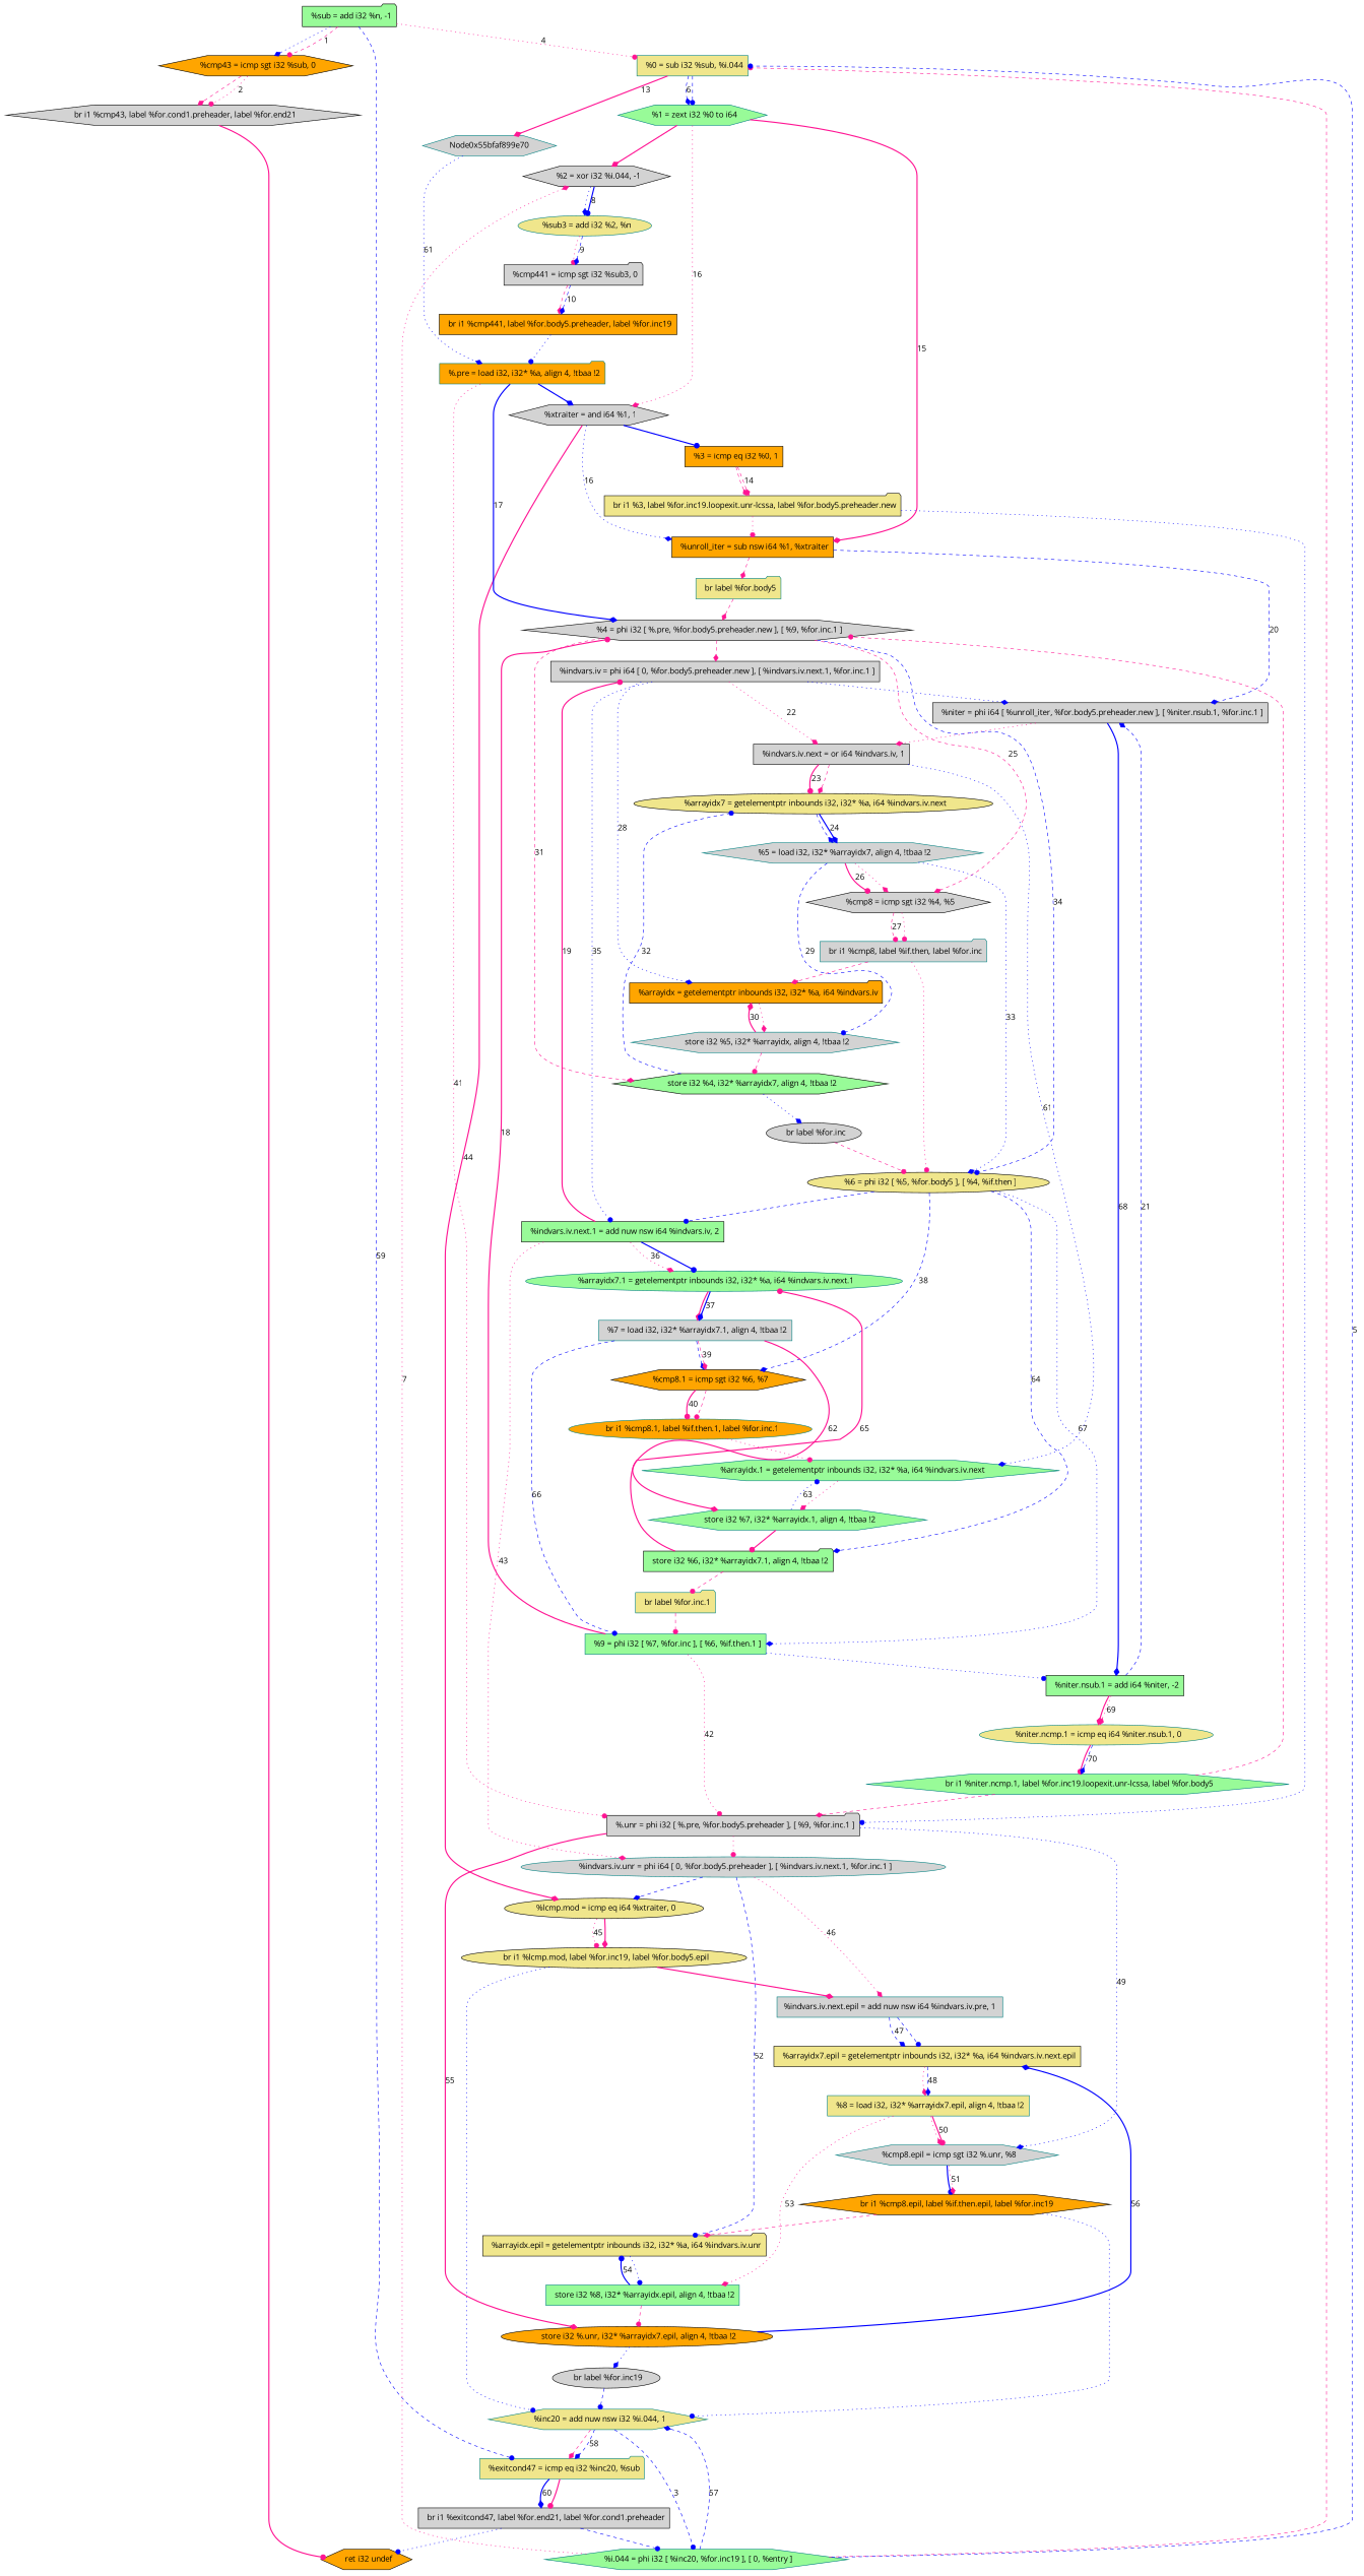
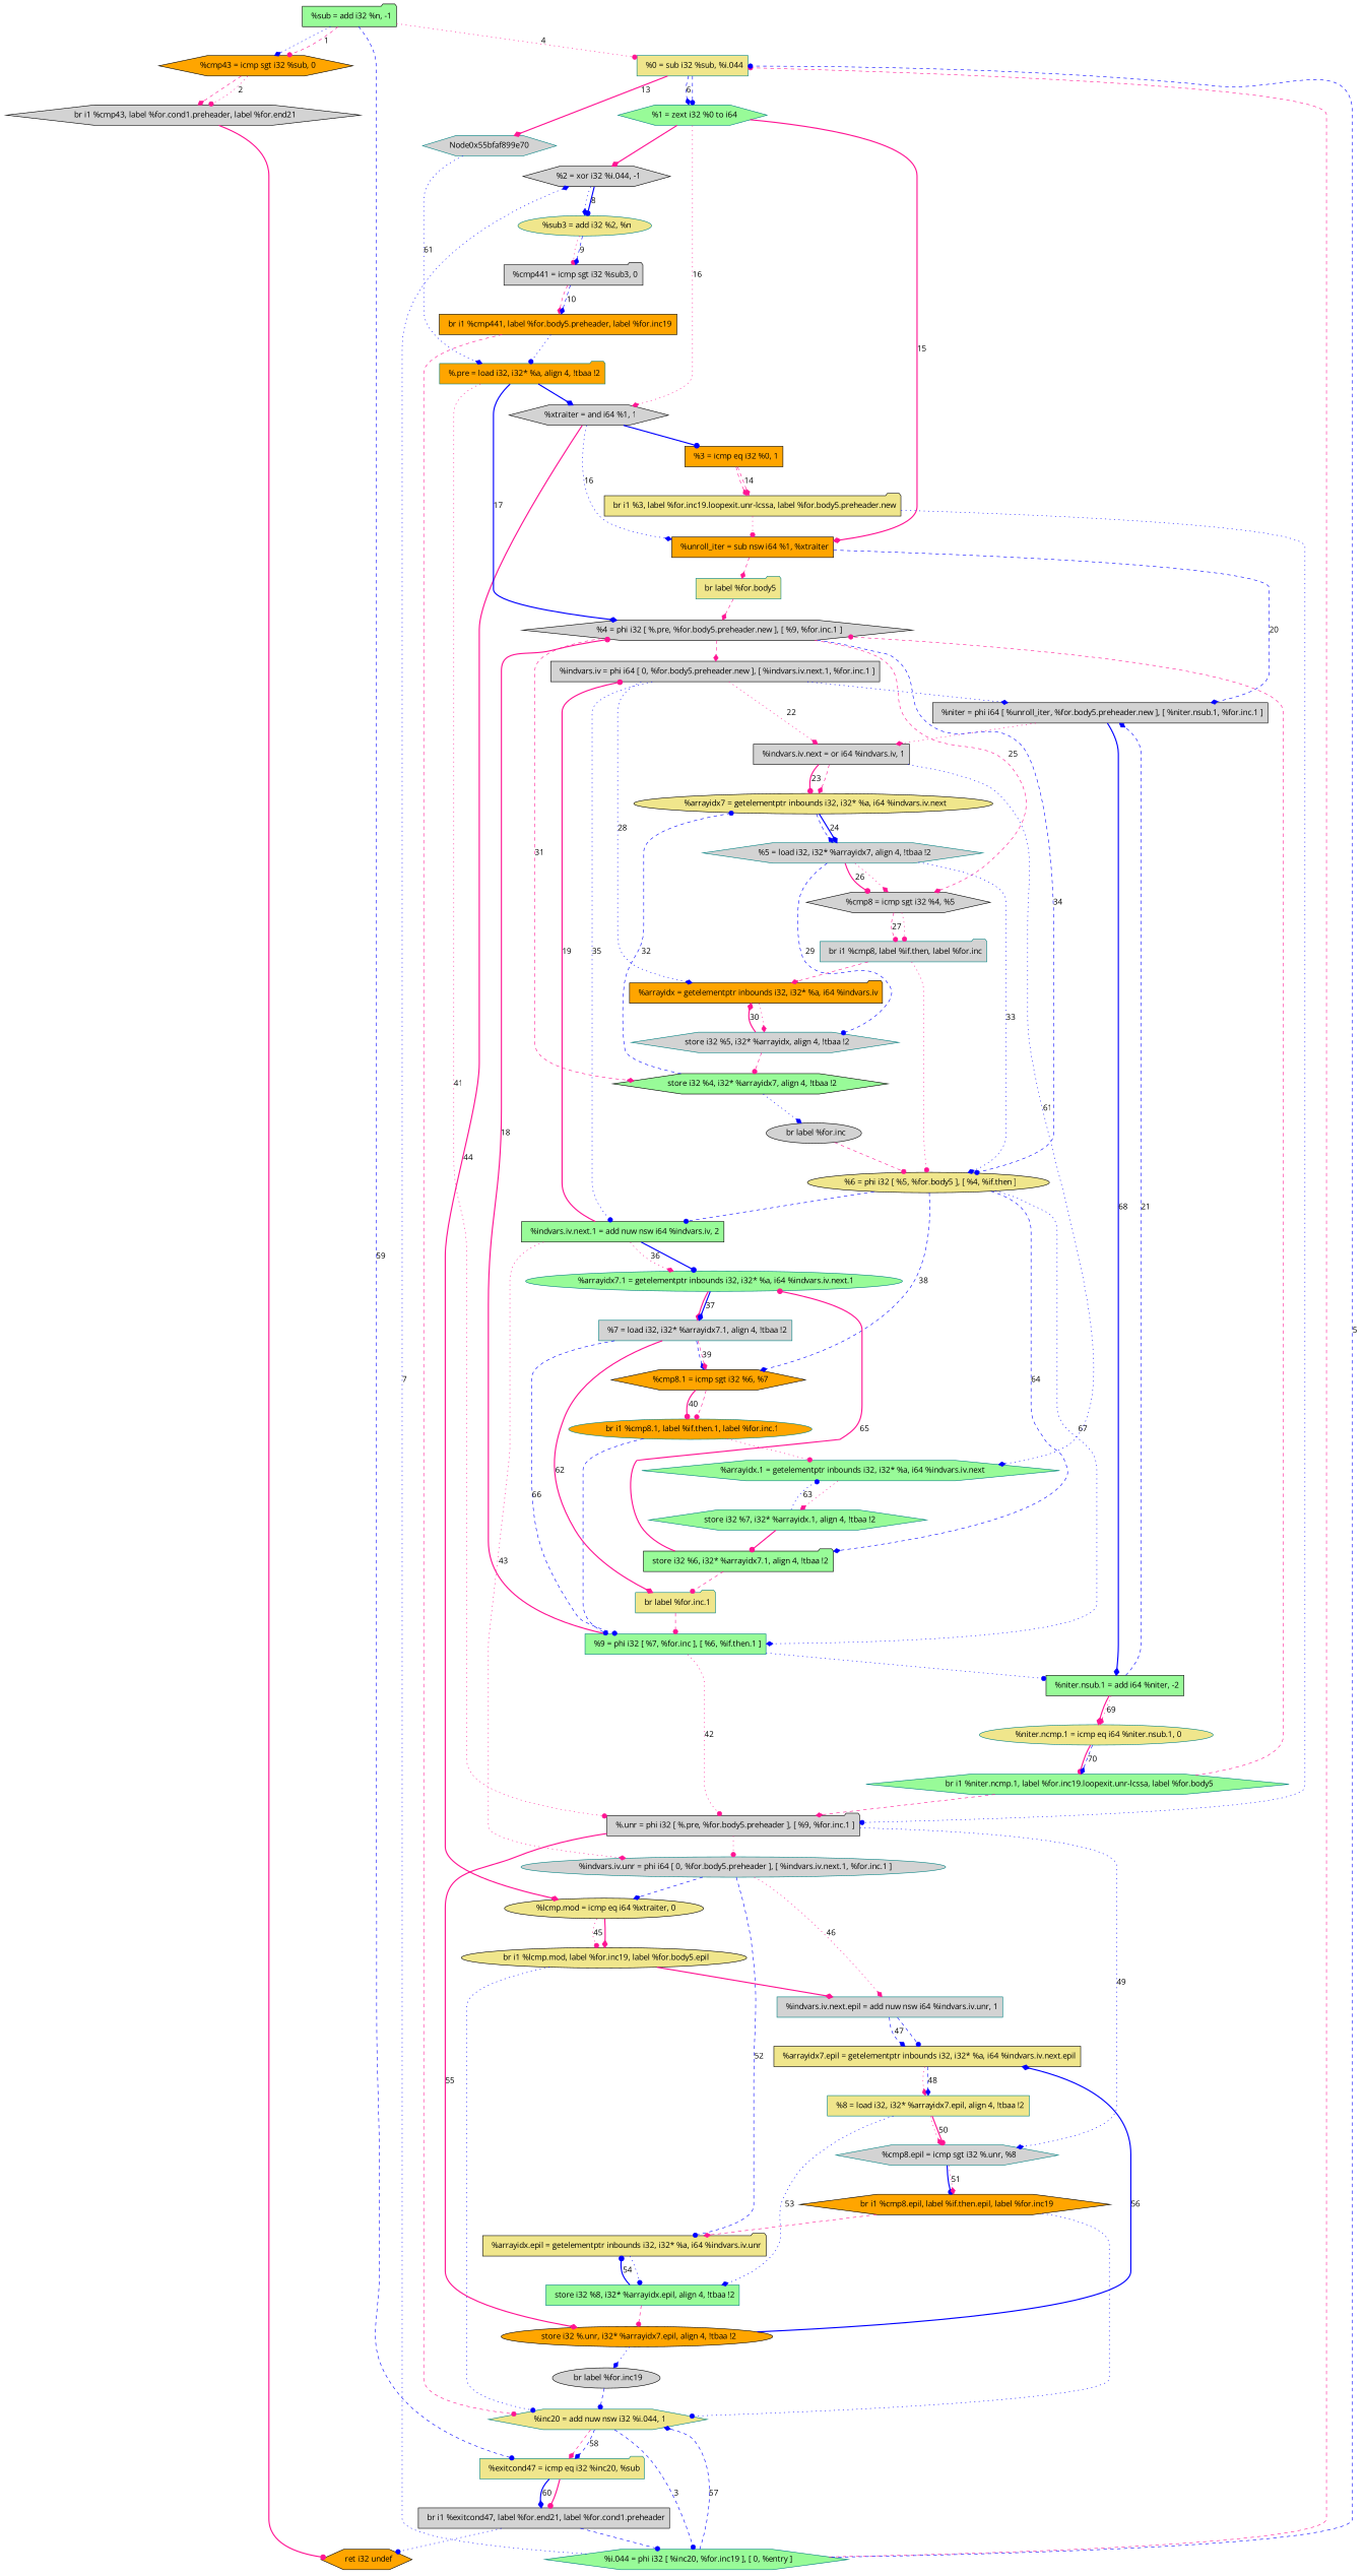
  digraph {
    fontname="Open Sans"
    node [color=black fillcolor=lightgrey fontname="Open Sans" shape=hexagon style=filled]
    edge [arrowhead=diamond color=deeppink fontname="Open Sans" style=dashed]
    n1 [fillcolor=palegreen label="  %sub = add i32 %n, -1" shape=folder]
    n2 [fillcolor=orange label="  %cmp43 = icmp sgt i32 %sub, 0"]
    n3 [color=teal fillcolor=khaki label="  %0 = sub i32 %sub, %i.044" shape=box]
    n4 [color=teal fillcolor=khaki label="  %exitcond47 = icmp eq i32 %inc20, %sub" shape=folder]
    n5 [label="  br i1 %cmp43, label %for.cond1.preheader, label %for.end21"]
    n6 [color=teal fillcolor=palegreen label="  %1 = zext i32 %0 to i64"]
    Node0x55bfaf899e70 [color=teal]
    n8 [label="  br i1 %exitcond47, label %for.end21, label %for.cond1.preheader" shape=box]
    n9 [fillcolor=orange label="  ret i32 undef"]
    n10 [color=teal fillcolor=palegreen label="  %i.044 = phi i32 [ %inc20, %for.inc19 ], [ 0, %entry ]"]
    n11 [label="  %2 = xor i32 %i.044, -1"]
    n12 [color=teal fillcolor=khaki label="  %inc20 = add nuw nsw i32 %i.044, 1"]
    n13 [color=teal fillcolor=khaki label="  %sub3 = add i32 %2, %n" shape=ellipse]
    n14 [label="  %xtraiter = and i64 %1, 1"]
    n15 [fillcolor=orange label="  %unroll_iter = sub nsw i64 %1, %xtraiter" shape=box]
    n16 [fillcolor=orange label="  %3 = icmp eq i32 %0, 1" shape=box]
    n17 [fillcolor=khaki label="  br i1 %3, label %for.inc19.loopexit.unr-lcssa, label %for.body5.preheader.new" shape=folder]
    n18 [fillcolor=khaki label="  %lcmp.mod = icmp eq i64 %xtraiter, 0" shape=ellipse]
    n19 [color=teal fillcolor=khaki label="  br label %for.body5" shape=folder]
    n20 [label="  %niter = phi i64 [ %unroll_iter, %for.body5.preheader.new ], [ %niter.nsub.1, %for.inc.1 ]" shape=box]
    n21 [label="  %cmp441 = icmp sgt i32 %sub3, 0" shape=folder]
    n22 [fillcolor=orange label="  br i1 %cmp441, label %for.body5.preheader, label %for.inc19" shape=box]
    n23 [color=teal fillcolor=orange label="  %.pre = load i32, i32* %a, align 4, !tbaa !2" shape=folder]
    n24 [label="  %4 = phi i32 [ %.pre, %for.body5.preheader.new ], [ %9, %for.inc.1 ]"]
    n25 [label="  %.unr = phi i32 [ %.pre, %for.body5.preheader ], [ %9, %for.inc.1 ]" shape=folder]
    n26 [label="  %indvars.iv = phi i64 [ 0, %for.body5.preheader.new ], [ %indvars.iv.next.1, %for.inc.1 ]" shape=box]
    n27 [label="  %cmp8 = icmp sgt i32 %4, %5"]
    n28 [fillcolor=palegreen label="  store i32 %4, i32* %arrayidx7, align 4, !tbaa !2"]
    n29 [fillcolor=khaki label="  %6 = phi i32 [ %5, %for.body5 ], [ %4, %if.then ]" shape=ellipse]
    n30 [color=teal label="  %indvars.iv.unr = phi i64 [ 0, %for.body5.preheader ], [ %indvars.iv.next.1, %for.inc.1 ]" shape=ellipse]
    n31 [color=teal label="  %cmp8.epil = icmp sgt i32 %.unr, %8"]
    n32 [fillcolor=orange label="  store i32 %.unr, i32* %arrayidx7.epil, align 4, !tbaa !2" shape=ellipse]
    n33 [fillcolor=khaki label="  br i1 %lcmp.mod, label %for.inc19, label %for.body5.epil" shape=ellipse]
    n34 [label="  %indvars.iv.next = or i64 %indvars.iv, 1" shape=box]
    n35 [fillcolor=palegreen label="  %niter.nsub.1 = add i64 %niter, -2" shape=box]
    n36 [fillcolor=orange label="  %arrayidx = getelementptr inbounds i32, i32* %a, i64 %indvars.iv" shape=folder]
    n37 [fillcolor=palegreen label="  %indvars.iv.next.1 = add nuw nsw i64 %indvars.iv, 2" shape=box]
    n38 [color=teal label="  br i1 %cmp8, label %if.then, label %for.inc" shape=folder]
    n39 [fillcolor=khaki label="  %arrayidx7 = getelementptr inbounds i32, i32* %a, i64 %indvars.iv.next" shape=ellipse]
    n40 [label="  br label %for.inc" shape=ellipse]
    n41 [fillcolor=orange label="  %cmp8.1 = icmp sgt i32 %6, %7"]
    n42 [fillcolor=palegreen label="  store i32 %6, i32* %arrayidx7.1, align 4, !tbaa !2" shape=folder]
    n43 [color=teal fillcolor=palegreen label="  %9 = phi i32 [ %7, %for.inc ], [ %6, %if.then.1 ]" shape=box]
    n44 [color=teal fillcolor=palegreen label="  %arrayidx.1 = getelementptr inbounds i32, i32* %a, i64 %indvars.iv.next"]
    n45 [color=teal label="  store i32 %5, i32* %arrayidx, align 4, !tbaa !2"]
    n46 [color=teal fillcolor=palegreen label="  %arrayidx7.1 = getelementptr inbounds i32, i32* %a, i64 %indvars.iv.next.1" shape=ellipse]
    n47 [color=teal fillcolor=khaki label="  %niter.ncmp.1 = icmp eq i64 %niter.nsub.1, 0" shape=ellipse]
    n48 [color=teal label="  %5 = load i32, i32* %arrayidx7, align 4, !tbaa !2"]
    n49 [color=teal fillcolor=palegreen label="  store i32 %7, i32* %arrayidx.1, align 4, !tbaa !2"]
    n50 [color=teal fillcolor=orange label="  br i1 %cmp8.1, label %if.then.1, label %for.inc.1" shape=ellipse]
    n51 [color=teal fillcolor=khaki label="  br label %for.inc.1" shape=folder]
    n52 [color=teal label="  %7 = load i32, i32* %arrayidx7.1, align 4, !tbaa !2" shape=box]
-   n53 [color=teal label="%indvars.iv.next.epil = add nuw nsw i64 %indvars.iv.pre, 1" shape=box]
+   n53 [color=teal label="  %indvars.iv.next.epil = add nuw nsw i64 %indvars.iv.unr, 1" shape=box]
    n54 [fillcolor=khaki label="  %arrayidx.epil = getelementptr inbounds i32, i32* %a, i64 %indvars.iv.unr" shape=folder]
    n55 [fillcolor=orange label="  br i1 %cmp8.epil, label %if.then.epil, label %for.inc19"]
    n56 [fillcolor=khaki label="  %arrayidx7.epil = getelementptr inbounds i32, i32* %a, i64 %indvars.iv.next.epil" shape=box]
    n57 [label="  br label %for.inc19" shape=ellipse]
    n58 [color=teal fillcolor=palegreen label="  store i32 %8, i32* %arrayidx.epil, align 4, !tbaa !2" shape=box]
    n59 [color=teal fillcolor=khaki label="  %8 = load i32, i32* %arrayidx7.epil, align 4, !tbaa !2" shape=box]
    n60 [color=teal fillcolor=palegreen label="  br i1 %niter.ncmp.1, label %for.inc19.loopexit.unr-lcssa, label %for.body5"]
    n1 -> n2 [color=blue style=dotted]
    n1 -> n2 [arrowhead=dot label=1]
    n1 -> n3 [arrowhead=dot label=4 style=dotted]
    n1 -> n4 [arrowhead=dot color=blue label=59]
    n2 -> n5
    n2 -> n5 [arrowhead=dot label=2 style=dotted]
    n3 -> n6 [arrowhead=dot color=blue]
    n3 -> n6 [color=blue label=6]
    n3 -> Node0x55bfaf899e70 [label=13 style=bold]
    n4 -> n8 [arrowhead=dot style=bold]
    n4 -> n8 [color=blue label=60 style=bold]
    n5 -> n9 [arrowhead=dot style=bold]
    n6 -> n11 [style=bold]
    n6 -> n14 [label=16 style=dotted]
    n6 -> n15 [label=15 style=bold]
    Node0x55bfaf899e70 -> n23 [color=blue label=61 style=dotted]
    n8 -> n9 [arrowhead=dot color=blue style=dotted]
    n8 -> n10 [arrowhead=dot color=blue]
    n10 -> n3 [arrowhead=dot]
    n10 -> n3 [arrowhead=dot color=blue label=5]
-   n10 -> n11 [label=7 style=dotted]
+   n10 -> n11 [color=blue label=7 style=dotted]
    n10 -> n12 [color=blue label=57]
    n11 -> n13 [color=blue style=dotted]
    n11 -> n13 [arrowhead=dot color=blue label=8 style=bold]
    n12 -> n4
    n12 -> n4 [color=blue label=58]
    n12 -> n10 [arrowhead=dot color=blue label=3]
    n13 -> n21 [arrowhead=dot style=dotted]
    n13 -> n21 [color=blue label=9]
    n14 -> n15 [color=blue label=16 style=dotted]
    n14 -> n16 [arrowhead=dot color=blue style=bold]
    n14 -> n18 [label=44 style=bold]
    n15 -> n19
    n15 -> n20 [color=blue label=20]
    n16 -> n17
    n16 -> n17 [label=14]
    n17 -> n15 [arrowhead=dot style=dotted]
    n17 -> n25 [arrowhead=dot color=blue style=dotted]
    n18 -> n33 [style=bold]
    n18 -> n33 [arrowhead=dot label=45 style=dotted]
    n19 -> n24
    n20 -> n34 [style=dotted]
    n20 -> n35 [color=blue label=68 style=bold]
    n21 -> n22
    n21 -> n22 [color=blue label=10]
+   n22 -> n12 [arrowhead=dot]
    n22 -> n23 [arrowhead=dot color=blue style=dotted]
    n23 -> n14 [color=blue style=bold]
    n23 -> n24 [color=blue label=17 style=bold]
    n23 -> n25 [arrowhead=dot label=41 style=dotted]
    n24 -> n26
    n24 -> n27 [label=25]
    n24 -> n28 [label=31]
    n24 -> n29 [arrowhead=dot color=blue label=34]
    n25 -> n30 [arrowhead=dot style=dotted]
    n25 -> n31 [color=blue label=49 style=dotted]
    n25 -> n32 [label=55 style=bold]
    n26 -> n20 [color=blue style=dotted]
    n26 -> n34 [label=22 style=dotted]
    n26 -> n36 [color=blue label=28 style=dotted]
    n26 -> n37 [arrowhead=dot color=blue label=35 style=dotted]
    n27 -> n38 [arrowhead=dot style=dotted]
    n27 -> n38 [arrowhead=dot label=27]
    n28 -> n39 [arrowhead=dot color=blue label=32]
    n28 -> n40 [color=blue style=dotted]
    n29 -> n37 [arrowhead=dot color=blue]
    n29 -> n41 [color=blue label=38]
    n29 -> n42 [color=blue label=64]
    n29 -> n43 [color=blue label=67 style=dotted]
    n30 -> n18 [color=blue]
    n30 -> n53 [label=46 style=dotted]
    n30 -> n54 [arrowhead=dot color=blue label=52]
    n31 -> n55 [arrowhead=dot color=blue style=bold]
    n31 -> n55 [label=51 style=dotted]
    n32 -> n56 [color=blue label=56 style=bold]
    n32 -> n57 [color=blue style=dotted]
    n33 -> n12 [arrowhead=dot color=blue style=dotted]
    n33 -> n53 [style=bold]
    n34 -> n39
    n34 -> n39 [arrowhead=dot label=23 style=bold]
    n34 -> n44 [color=blue label=61 style=dotted]
    n35 -> n20 [color=blue label=21]
    n35 -> n47 [style=bold]
    n35 -> n47 [label=69 style=dotted]
    n36 -> n45 [style=dotted]
    n37 -> n26 [arrowhead=dot label=19 style=bold]
    n37 -> n30 [label=43 style=dotted]
    n37 -> n46 [arrowhead=dot color=blue style=bold]
    n37 -> n46 [label=36 style=dotted]
    n38 -> n29 [arrowhead=dot style=dotted]
    n38 -> n36
    n39 -> n48 [color=blue]
    n39 -> n48 [color=blue label=24 style=bold]
    n40 -> n29 [arrowhead=dot]
    n41 -> n50 [arrowhead=dot]
    n41 -> n50 [arrowhead=dot label=40 style=bold]
    n42 -> n46 [arrowhead=dot label=65 style=bold]
    n42 -> n51 [arrowhead=dot]
    n43 -> n24 [arrowhead=dot label=18 style=bold]
    n43 -> n25 [arrowhead=dot label=42 style=dotted]
    n43 -> n35 [arrowhead=dot color=blue style=dotted]
    n44 -> n49 [style=dotted]
    n45 -> n28 [arrowhead=dot]
    n45 -> n36 [label=30 style=bold]
    n46 -> n52 [style=bold]
    n46 -> n52 [color=blue label=37 style=bold]
    n47 -> n60 [arrowhead=dot style=bold]
    n47 -> n60 [color=blue label=70]
    n48 -> n27 [style=dotted]
    n48 -> n27 [arrowhead=dot label=26 style=bold]
    n48 -> n29 [color=blue label=33 style=dotted]
    n48 -> n45 [arrowhead=dot color=blue label=29]
    n49 -> n42 [arrowhead=dot style=bold]
    n49 -> n44 [arrowhead=dot color=blue label=63 style=dotted]
+   n50 -> n43 [arrowhead=dot color=blue]
    n50 -> n44 [arrowhead=dot style=dotted]
    n51 -> n43 [arrowhead=dot]
    n52 -> n41 [color=blue]
    n52 -> n41 [label=39]
    n52 -> n43 [arrowhead=dot color=blue label=66]
-   n52 -> n49 [label=62 style=bold]
+   n52 -> n51 [label=62 style=bold]
    n53 -> n56 [arrowhead=dot color=blue]
    n53 -> n56 [color=blue label=47]
    n54 -> n58 [arrowhead=dot color=blue style=dotted]
    n55 -> n12 [arrowhead=dot color=blue style=dotted]
    n55 -> n54
    n56 -> n59 [style=dotted]
    n56 -> n59 [color=blue label=48]
    n57 -> n12 [arrowhead=dot color=blue]
    n58 -> n32 [arrowhead=dot]
    n58 -> n54 [arrowhead=dot color=blue label=54 style=bold]
    n59 -> n31 [style=dotted]
    n59 -> n31 [arrowhead=dot label=50 style=bold]
-   n59 -> n58 [label=53 style=dotted]
+   n59 -> n58 [color=blue label=53 style=dotted]
    n60 -> n24 [arrowhead=dot]
    n60 -> n25
  }
